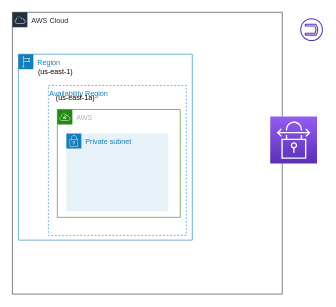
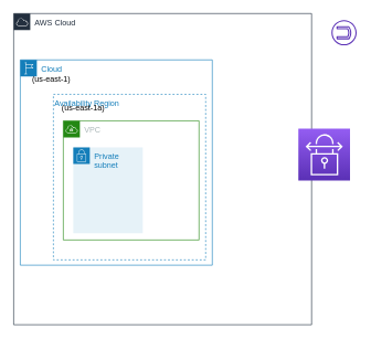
  <mxCell id="0" />
  <mxCell id="1" parent="0" />
  <mxCell id="2" value="AWS Cloud" style="points=[[0,0],[0.25,0],[0.5,0],[0.75,0],[1,0],[1,0.25],[1,0.5],[1,0.75],[1,1],[0.75,1],[0.5,1],[0.25,1],[0,1],[0,0.75],[0,0.5],[0,0.25]];outlineConnect=0;gradientColor=none;html=1;whiteSpace=wrap;fontSize=12;fontStyle=0;shape=mxgraph.aws4.group;grIcon=mxgraph.aws4.group_aws_cloud;strokeColor=#232F3E;fillColor=none;verticalAlign=top;align=left;spacingLeft=30;fontColor=#232F3E;dashed=0;" vertex="1" parent="1"><mxGeometry x="20" y="20" width="450" height="470" as="geometry" /></mxCell>
- <mxCell id="3" value="Region" style="points=[[0,0],[0.25,0],[0.5,0],[0.75,0],[1,0],[1,0.25],[1,0.5],[1,0.75],[1,1],[0.75,1],[0.5,1],[0.25,1],[0,1],[0,0.75],[0,0.5],[0,0.25]];outlineConnect=0;gradientColor=none;html=1;whiteSpace=wrap;fontSize=12;fontStyle=0;shape=mxgraph.aws4.group;grIcon=mxgraph.aws4.group_region;strokeColor=#147EBA;fillColor=none;verticalAlign=top;align=left;spacingLeft=30;fontColor=#147EBA;dashed=0;" vertex="1" parent="1"><mxGeometry x="30" y="90" width="290" height="310" as="geometry" /></mxCell>
+ <mxCell id="3" value="Cloud" style="points=[[0,0],[0.25,0],[0.5,0],[0.75,0],[1,0],[1,0.25],[1,0.5],[1,0.75],[1,1],[0.75,1],[0.5,1],[0.25,1],[0,1],[0,0.75],[0,0.5],[0,0.25]];outlineConnect=0;gradientColor=none;html=1;whiteSpace=wrap;fontSize=12;fontStyle=0;shape=mxgraph.aws4.group;grIcon=mxgraph.aws4.group_region;strokeColor=#147EBA;fillColor=none;verticalAlign=top;align=left;spacingLeft=30;fontColor=#147EBA;dashed=0;" vertex="1" parent="1"><mxGeometry x="30" y="90" width="290" height="310" as="geometry" /></mxCell>
  <mxCell id="4" value="Availability Region" style="fillColor=none;strokeColor=#147EBA;dashed=1;verticalAlign=top;fontStyle=0;fontColor=#147EBA;align=left;" vertex="1" parent="1"><mxGeometry x="80" y="142" width="230" height="250" as="geometry" /></mxCell>
- <mxCell id="5" value="AWS" style="points=[[0,0],[0.25,0],[0.5,0],[0.75,0],[1,0],[1,0.25],[1,0.5],[1,0.75],[1,1],[0.75,1],[0.5,1],[0.25,1],[0,1],[0,0.75],[0,0.5],[0,0.25]];outlineConnect=0;gradientColor=none;html=1;whiteSpace=wrap;fontSize=12;fontStyle=0;shape=mxgraph.aws4.group;grIcon=mxgraph.aws4.group_vpc;strokeColor=#248814;fillColor=none;verticalAlign=top;align=left;spacingLeft=30;fontColor=#AAB7B8;dashed=0;" vertex="1" parent="1"><mxGeometry x="95" y="182" width="205" height="180" as="geometry" /></mxCell>
- <mxCell id="6" value="Private subnet" style="points=[[0,0],[0.25,0],[0.5,0],[0.75,0],[1,0],[1,0.25],[1,0.5],[1,0.75],[1,1],[0.75,1],[0.5,1],[0.25,1],[0,1],[0,0.75],[0,0.5],[0,0.25]];outlineConnect=0;gradientColor=none;html=1;whiteSpace=wrap;fontSize=12;fontStyle=0;shape=mxgraph.aws4.group;grIcon=mxgraph.aws4.group_security_group;grStroke=0;strokeColor=#147EBA;fillColor=#E6F2F8;verticalAlign=top;align=left;spacingLeft=30;fontColor=#147EBA;dashed=0;" vertex="1" parent="1"><mxGeometry x="110" y="222" width="170" height="130" as="geometry" /></mxCell>
- <mxCell id="7" value="(us-east-1)" style="text;html=1;resizable=0;points=[];autosize=1;align=left;verticalAlign=top;spacingTop=-4;" vertex="1" parent="1"><mxGeometry x="61" y="110" width="70" height="20" as="geometry" /></mxCell>
+ <mxCell id="5" value="VPC" style="points=[[0,0],[0.25,0],[0.5,0],[0.75,0],[1,0],[1,0.25],[1,0.5],[1,0.75],[1,1],[0.75,1],[0.5,1],[0.25,1],[0,1],[0,0.75],[0,0.5],[0,0.25]];outlineConnect=0;gradientColor=none;html=1;whiteSpace=wrap;fontSize=12;fontStyle=0;shape=mxgraph.aws4.group;grIcon=mxgraph.aws4.group_vpc;strokeColor=#248814;fillColor=none;verticalAlign=top;align=left;spacingLeft=30;fontColor=#AAB7B8;dashed=0;" vertex="1" parent="1"><mxGeometry x="95" y="182" width="205" height="180" as="geometry" /></mxCell>
+ <mxCell id="6" value="Private subnet" style="points=[[0,0],[0.25,0],[0.5,0],[0.75,0],[1,0],[1,0.25],[1,0.5],[1,0.75],[1,1],[0.75,1],[0.5,1],[0.25,1],[0,1],[0,0.75],[0,0.5],[0,0.25]];outlineConnect=0;gradientColor=none;html=1;whiteSpace=wrap;fontSize=12;fontStyle=0;shape=mxgraph.aws4.group;grIcon=mxgraph.aws4.group_security_group;grStroke=0;strokeColor=#147EBA;fillColor=#E6F2F8;verticalAlign=top;align=left;spacingLeft=30;fontColor=#147EBA;dashed=0;" vertex="1" parent="1"><mxGeometry x="110" y="222" width="105" height="130" as="geometry" /></mxCell>
+ <mxCell id="7" value="(us-east-1)" style="text;html=1;resizable=0;points=[];autosize=1;align=left;verticalAlign=top;spacingTop=-4;" vertex="1" parent="1"><mxGeometry x="46" y="110" width="70" height="20" as="geometry" /></mxCell>
  <mxCell id="8" value="(us-east-1a)" style="text;html=1;resizable=0;points=[];autosize=1;align=left;verticalAlign=top;spacingTop=-4;" vertex="1" parent="1"><mxGeometry x="91" y="152" width="80" height="20" as="geometry" /></mxCell>
  <mxCell id="9" value="" style="outlineConnect=0;fontColor=#232F3E;gradientColor=none;fillColor=#5A30B5;strokeColor=none;dashed=0;verticalLabelPosition=bottom;verticalAlign=top;align=center;html=1;fontSize=12;fontStyle=0;aspect=fixed;pointerEvents=1;shape=mxgraph.aws4.internet_gateway;rotation=90;" vertex="1" parent="1"><mxGeometry x="500" y="30" width="38" height="38" as="geometry" /></mxCell>
  <mxCell id="10" value="" style="outlineConnect=0;fontColor=#232F3E;gradientColor=#945DF2;gradientDirection=north;fillColor=#5A30B5;strokeColor=#ffffff;dashed=0;verticalLabelPosition=bottom;verticalAlign=top;align=center;html=1;fontSize=12;fontStyle=0;aspect=fixed;shape=mxgraph.aws4.resourceIcon;resIcon=mxgraph.aws4.site_to_site_vpn;" vertex="1" parent="1"><mxGeometry x="450" y="194" width="78" height="78" as="geometry" /></mxCell>
